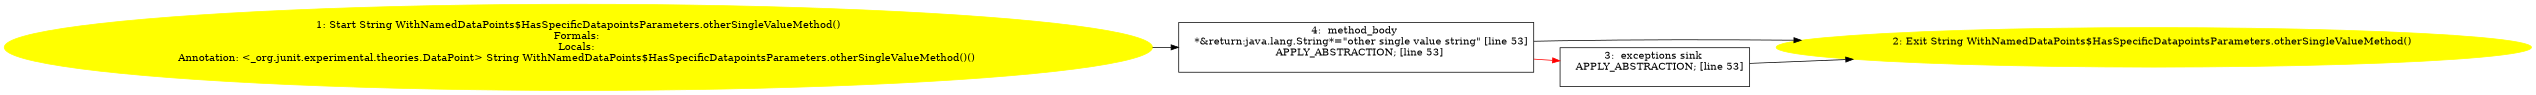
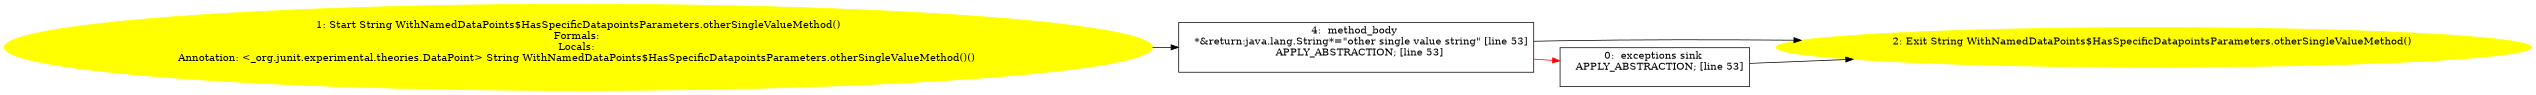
  digraph {
    rankdir=LR
    n1 [color=yellow label="1: Start String WithNamedDataPoints$HasSpecificDatapointsParameters.otherSingleValueMethod()\nFormals: \nLocals: \nAnnotation: <_org.junit.experimental.theories.DataPoint> String WithNamedDataPoints$HasSpecificDatapointsParameters.otherSingleValueMethod()() \n  " style=filled]
    n2 [label="4:  method_body \n   *&return:java.lang.String*=\"other single value string\" [line 53]\n  APPLY_ABSTRACTION; [line 53]\n " shape=box]
    n3 [color=yellow label="2: Exit String WithNamedDataPoints$HasSpecificDatapointsParameters.otherSingleValueMethod() \n  " style=filled]
-   n4 [label="3:  exceptions sink \n   APPLY_ABSTRACTION; [line 53]\n " shape=box]
+   n4 [label="0:  exceptions sink \n   APPLY_ABSTRACTION; [line 53]\n " shape=box]
    n1 -> n2
    n2 -> n3
    n2 -> n4 [color=red]
    n4 -> n3
  }
